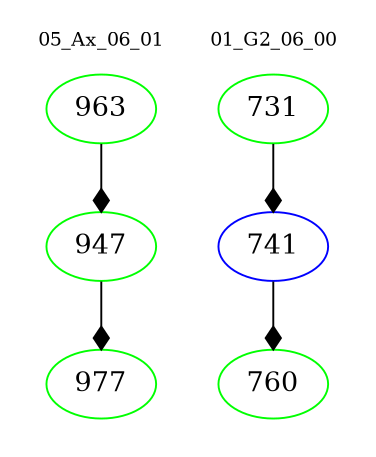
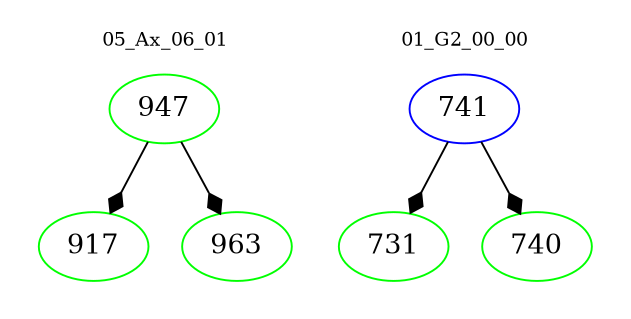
  digraph {
    node [color=green]
    edge [arrowhead=diamond color=black]
    n1 [label=947]
-   n2 [label=977]
+   n2 [label=917]
    n3 [label=963]
    n4 [color=blue label=741]
    n5 [label=731]
-   n6 [label=760]
+   n6 [label=740]
    subgraph cluster_1 {
      color=white
      fontsize=10
      label="05_Ax_06_01"
      n1
      n2
      n3
    }
    subgraph cluster_2 {
      color=white
      fontsize=10
-     label="01_G2_06_00"
+     label="01_G2_00_00"
      n4
      n5
      n6
    }
    n1 -> n2
-   n3 -> n1
-   n5 -> n4
+   n1 -> n3
+   n4 -> n5
    n4 -> n6
  }
